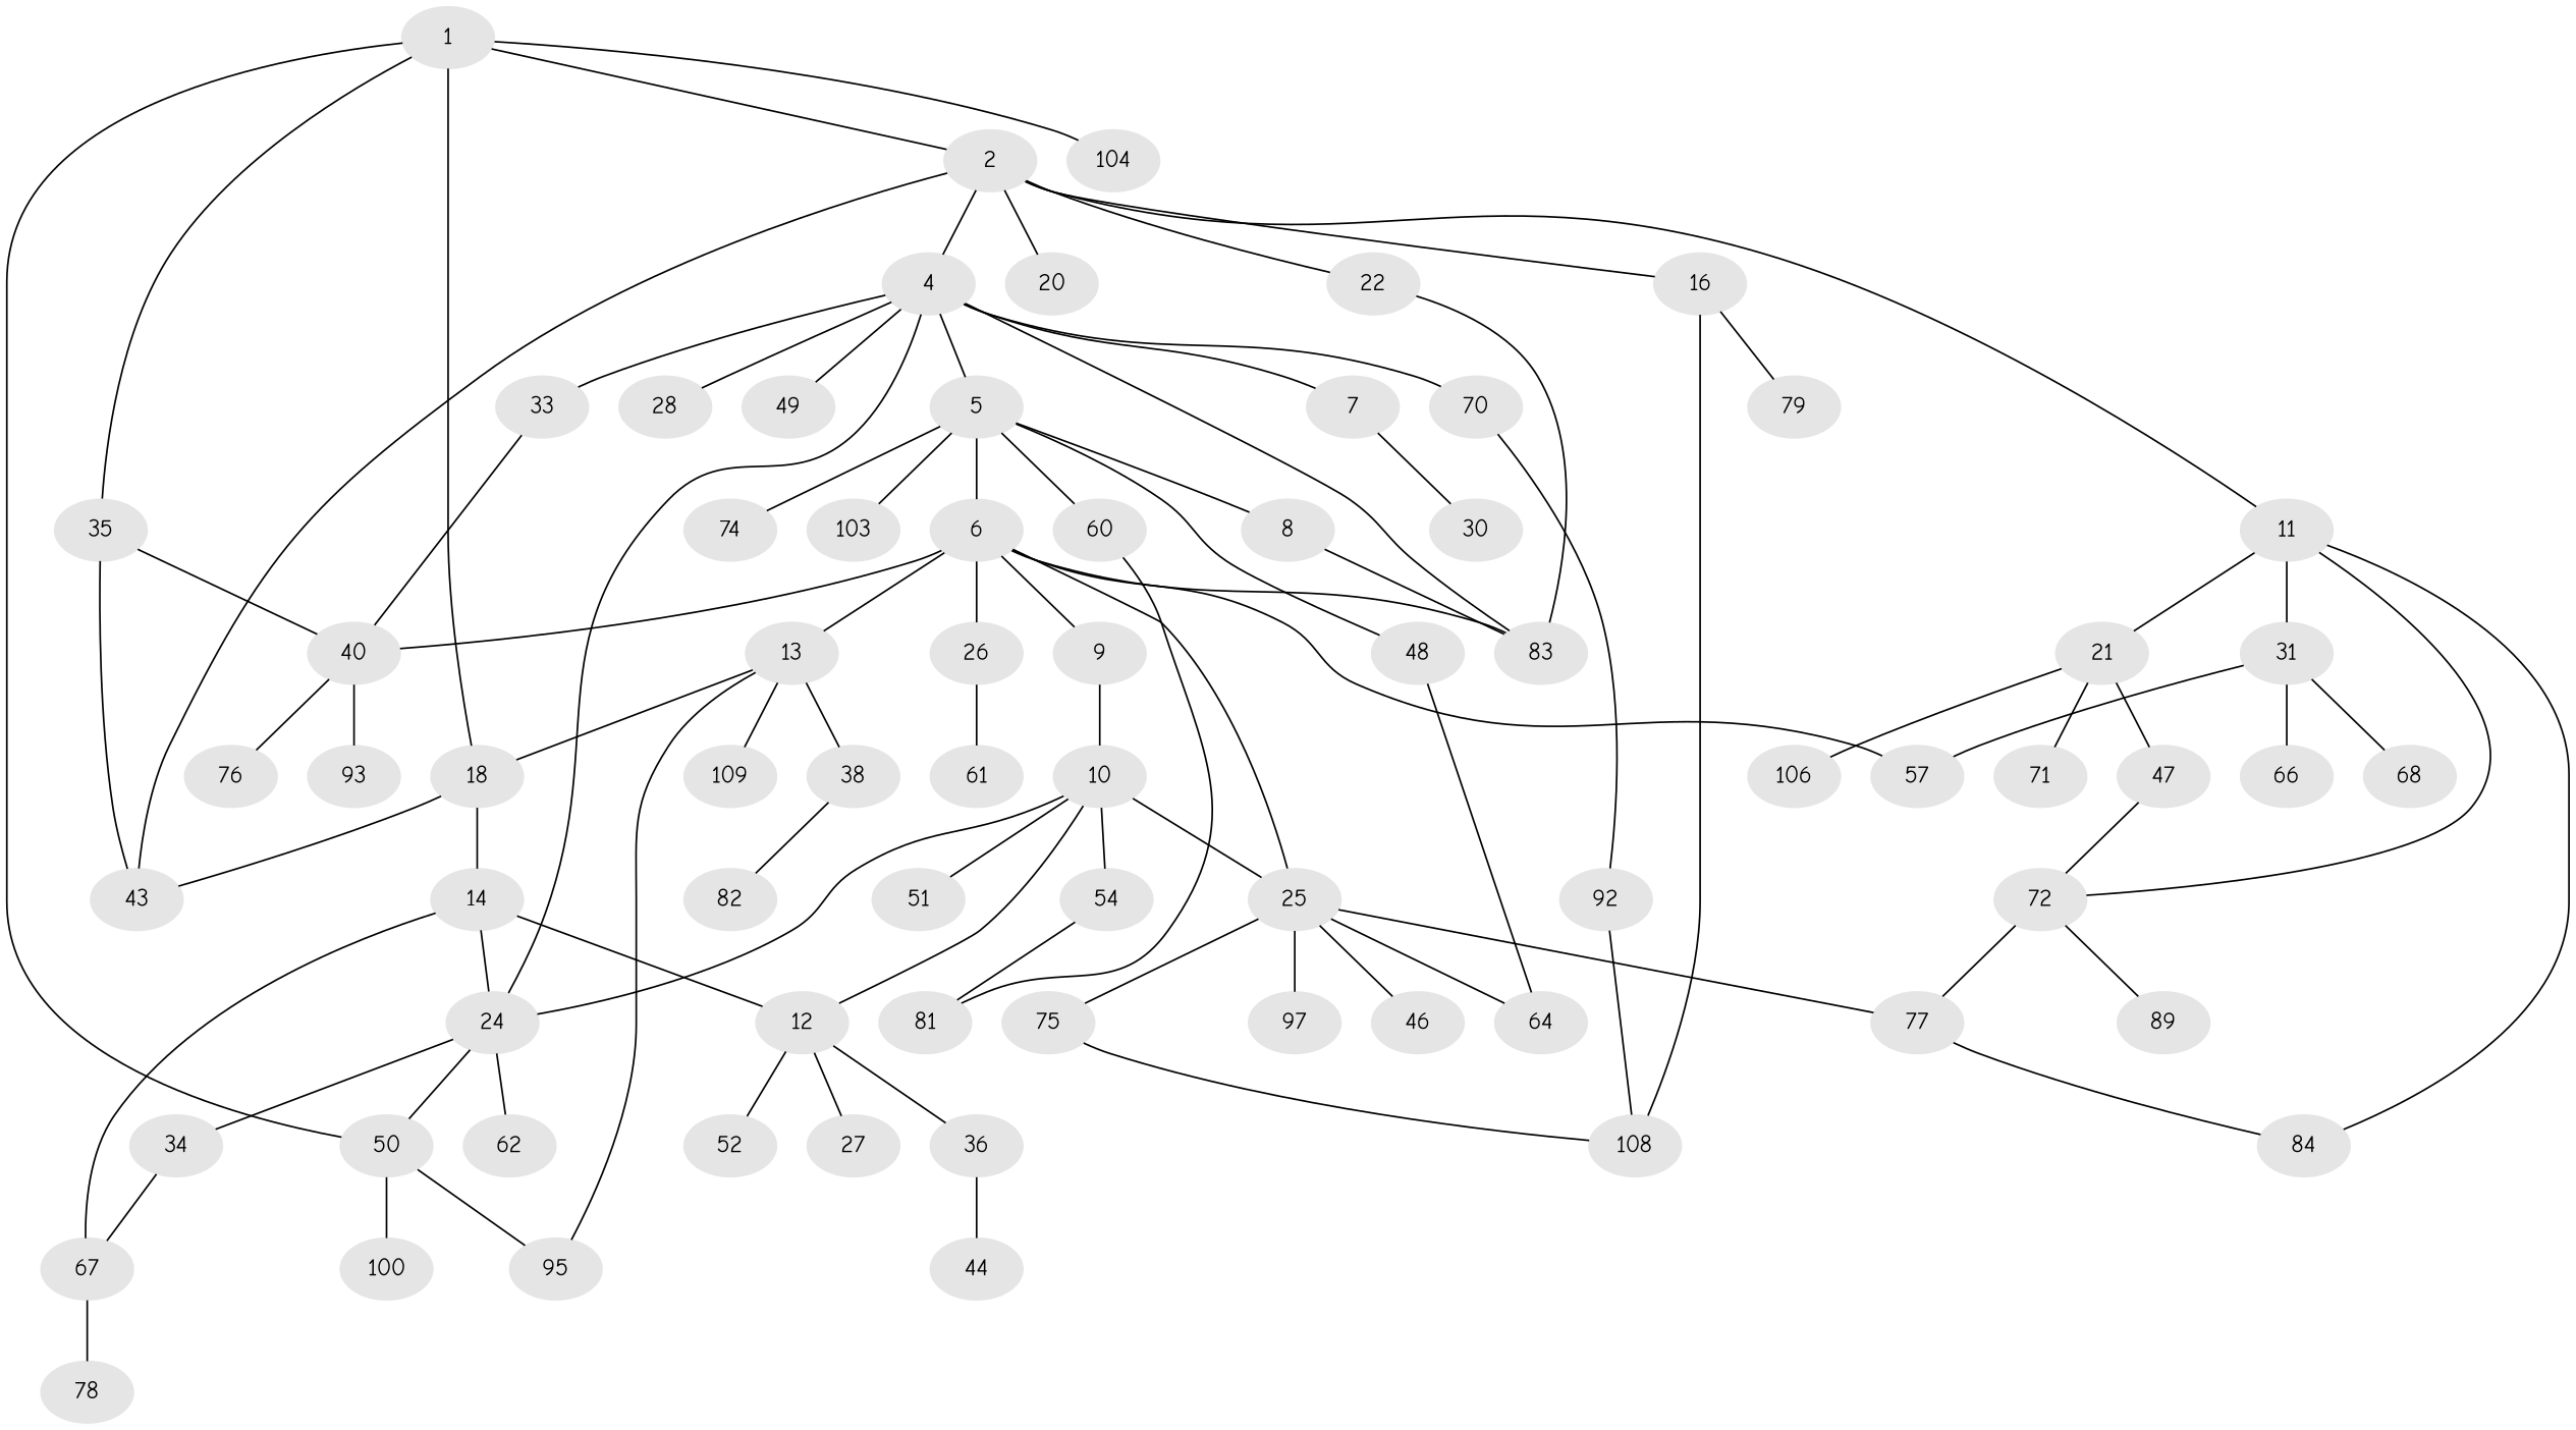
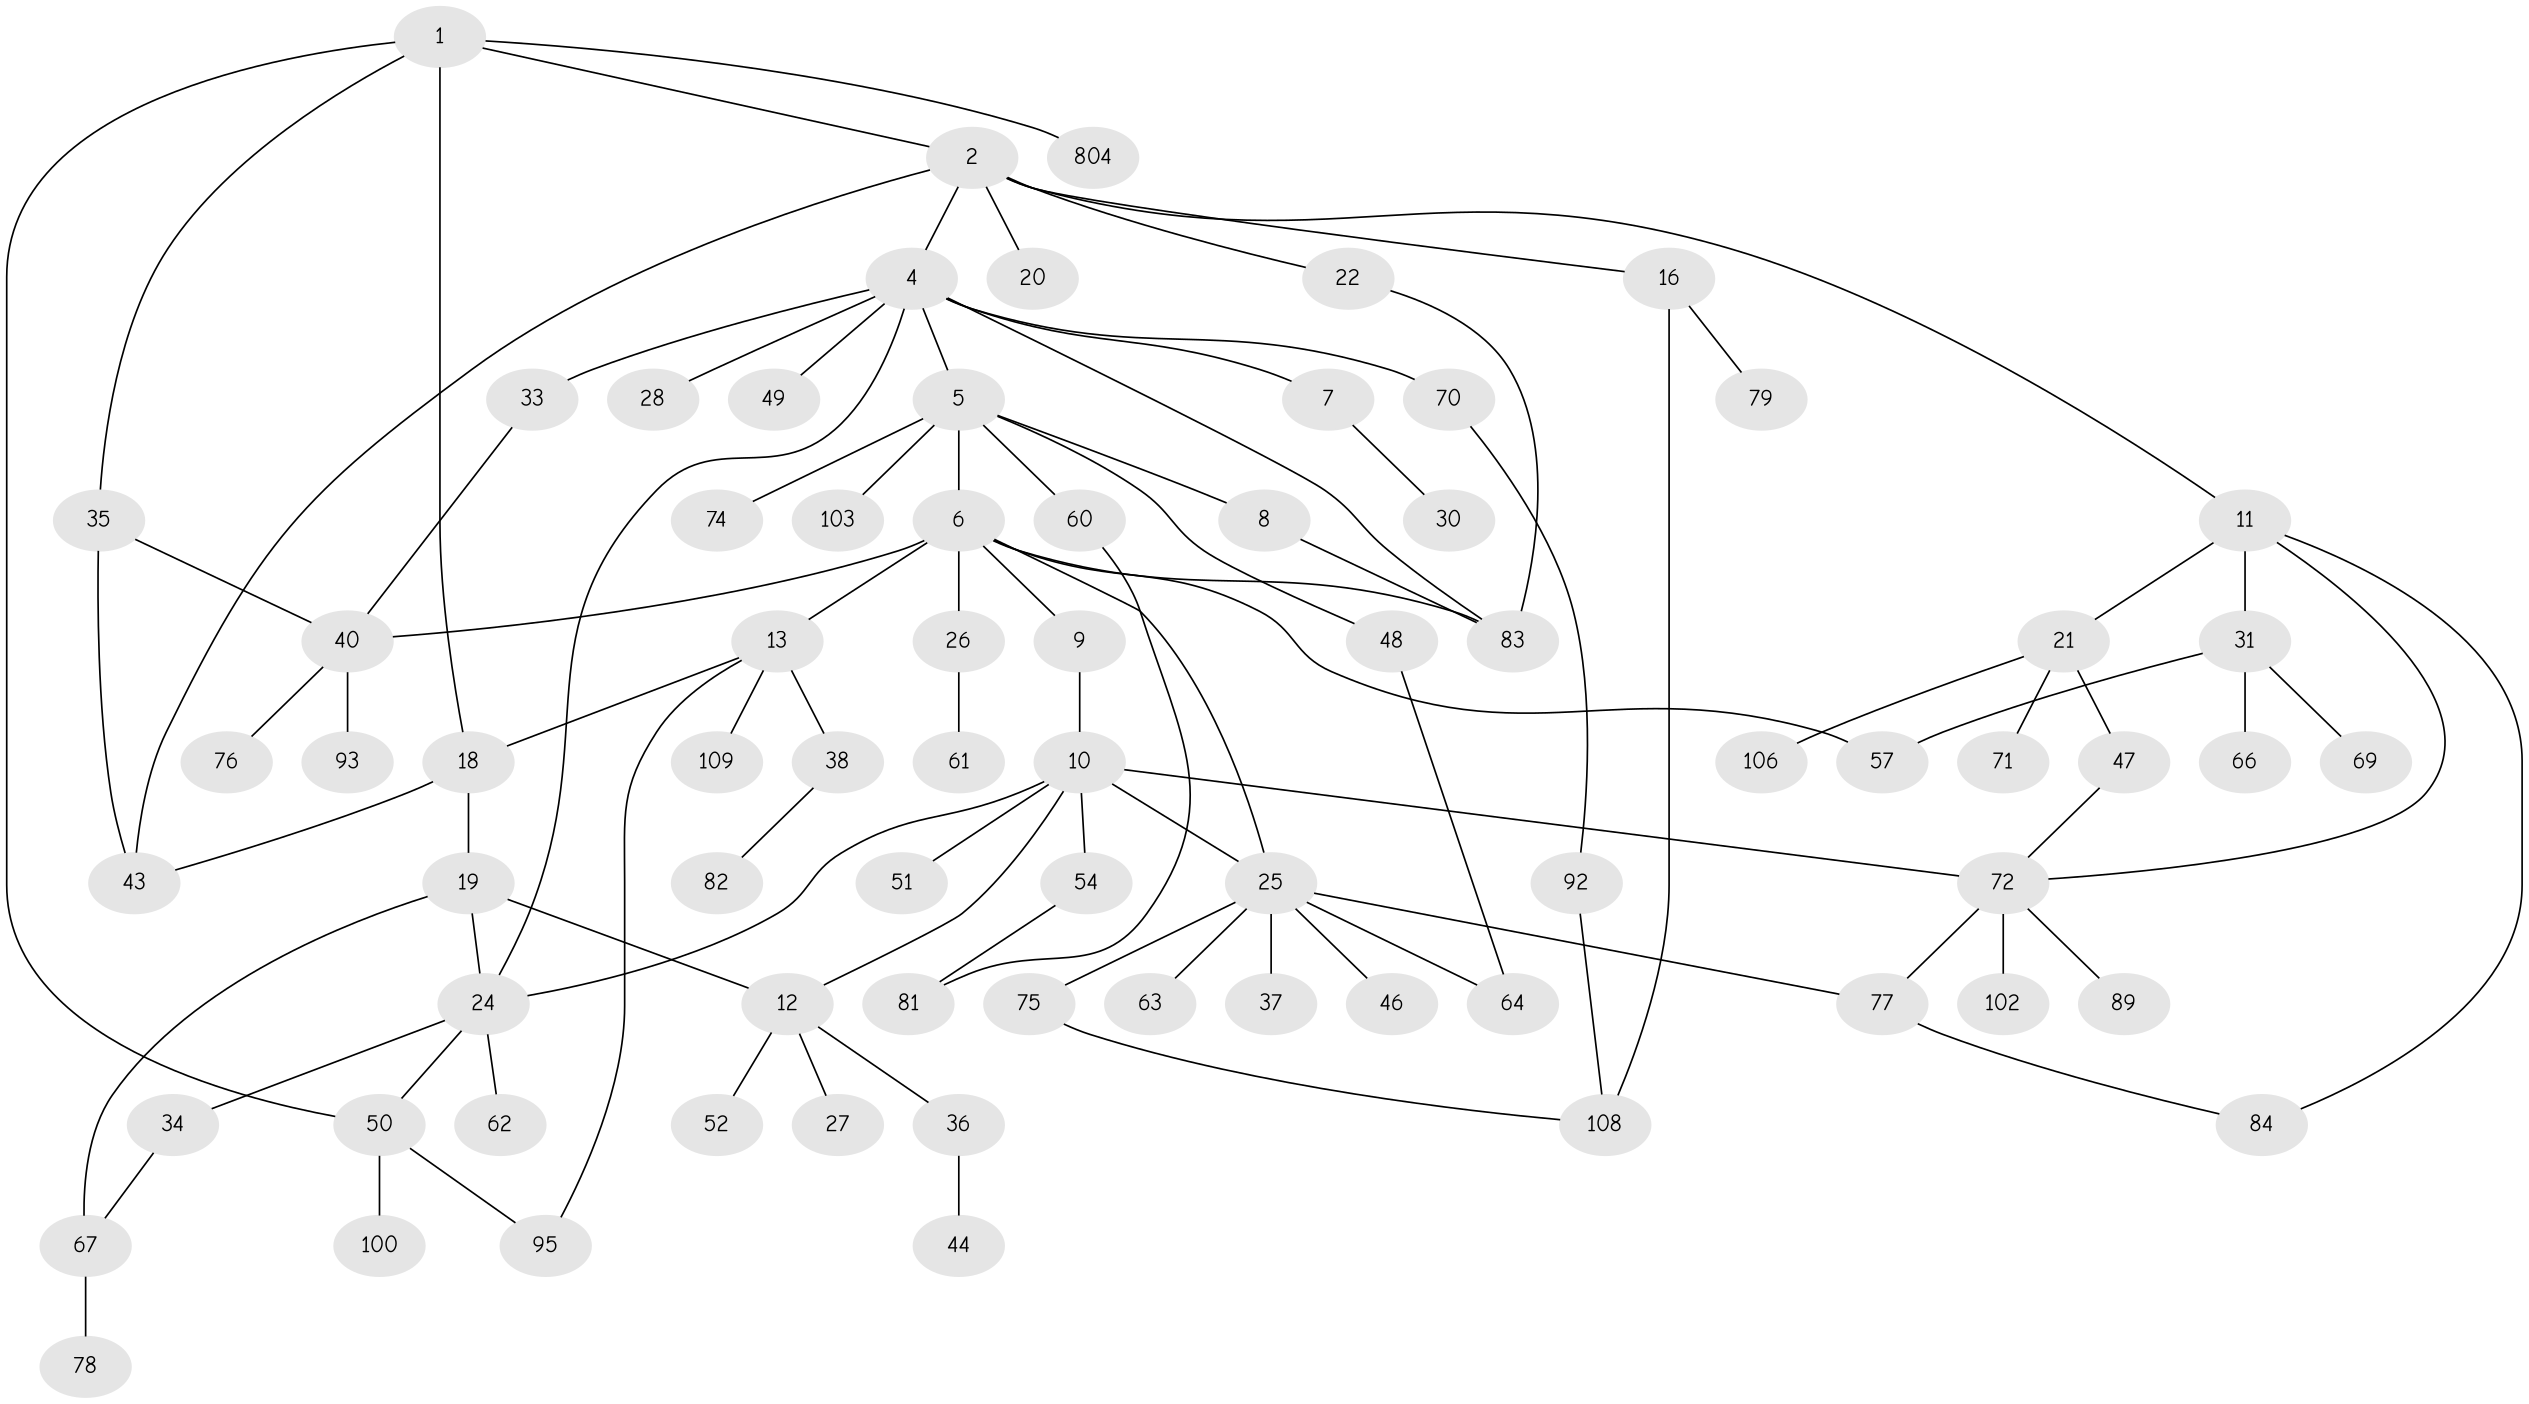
  graph {
    fontname="Comic Neue"
    node [color=gray90 fontname="Comic Neue" style=filled]
    edge [fontname="Comic Neue"]
    1 [super="+32"]
    2 [super="+3"]
    18 [super="+91"]
    35
    50 [super="+101"]
-   104
+   104 [label=804]
    4 [super="+14"]
    11 [super="+15"]
    16 [super="+105"]
    20
    22 [super="+59"]
    43 [super="+58"]
-   19 [label=14]
+   19
    40 [super="+42"]
    95 [super="+99"]
    100
    5 [super="+39"]
    7
    24 [super="+29"]
    28
    33
    49 [super="+56"]
    70
    83
    72 [super="+85"]
    21 [super="+103"]
    31 [super="+65"]
    84
    79
    108
    6 [super="+23"]
    8 [super="+53"]
    48
    60 [super="+98"]
    74
    n36 [label=103]
    30
    34
    62
    92
    9
    13 [super="+73"]
    25 [super="+80"]
    26
    57
    64
    81 [super="+96"]
    10 [super="+55"]
    38 [super="+45"]
    109
-   37 [label=97]
+   37
    46 [super="+97"]
+   63
    75
    77
    61
    76 [super="+94"]
    93
    12 [super="+17"]
    51
    54
    27 [super="+69"]
    36 [super="+87"]
    52
    89
+   102
    71
    106
    47
    66
-   68 [super="+88"]
+   68 [super="+88" label=69]
    44
    82
    67 [super="+86"]
    78
    1 -- 2
    1 -- 18
    1 -- 35
    1 -- 50
    1 -- 104
    2 -- 4
    2 -- 11
    2 -- 16
    2 -- 20
    2 -- 22
    2 -- 43
    18 -- 43
    18 -- 19
    35 -- 43
    35 -- 40
    50 -- 95
    50 -- 100
    4 -- 5
    4 -- 7
    4 -- 24
    4 -- 28
    4 -- 33
    4 -- 49
    4 -- 70
    4 -- 83
    11 -- 72
    11 -- 21
    11 -- 31
    11 -- 84
    16 -- 79
    16 -- 108
    22 -- 83
    19 -- 24
    19 -- 12
    19 -- 67
    40 -- 76
    40 -- 93
    5 -- 6
    5 -- 8
    5 -- 48
    5 -- 60
    5 -- 74
    5 -- n36
    7 -- 30
    24 -- 50
    24 -- 34
    24 -- 62
    33 -- 40
    70 -- 92
    72 -- 77
    72 -- 89
+   72 -- 102
    21 -- 71
    21 -- 106
    21 -- 47
    31 -- 57
    31 -- 66
    31 -- 68
    6 -- 40
    6 -- 83
    6 -- 9
    6 -- 13 [weight=2]
    6 -- 25
    6 -- 26
    6 -- 57
    8 -- 83
    48 -- 64
    60 -- 81
    34 -- 67
    92 -- 108
    9 -- 10
    13 -- 18
    13 -- 95
    13 -- 38
    13 -- 109
    25 -- 64
    25 -- 37
    25 -- 46
+   25 -- 63
    25 -- 75
    25 -- 77
    26 -- 61
    10 -- 24
+   10 -- 72 [weight=2]
    10 -- 25
    10 -- 12
    10 -- 51
    10 -- 54
    38 -- 82
    75 -- 108
    77 -- 84
    12 -- 27
    12 -- 36
    12 -- 52
    54 -- 81
    36 -- 44
    47 -- 72
    67 -- 78
  }
